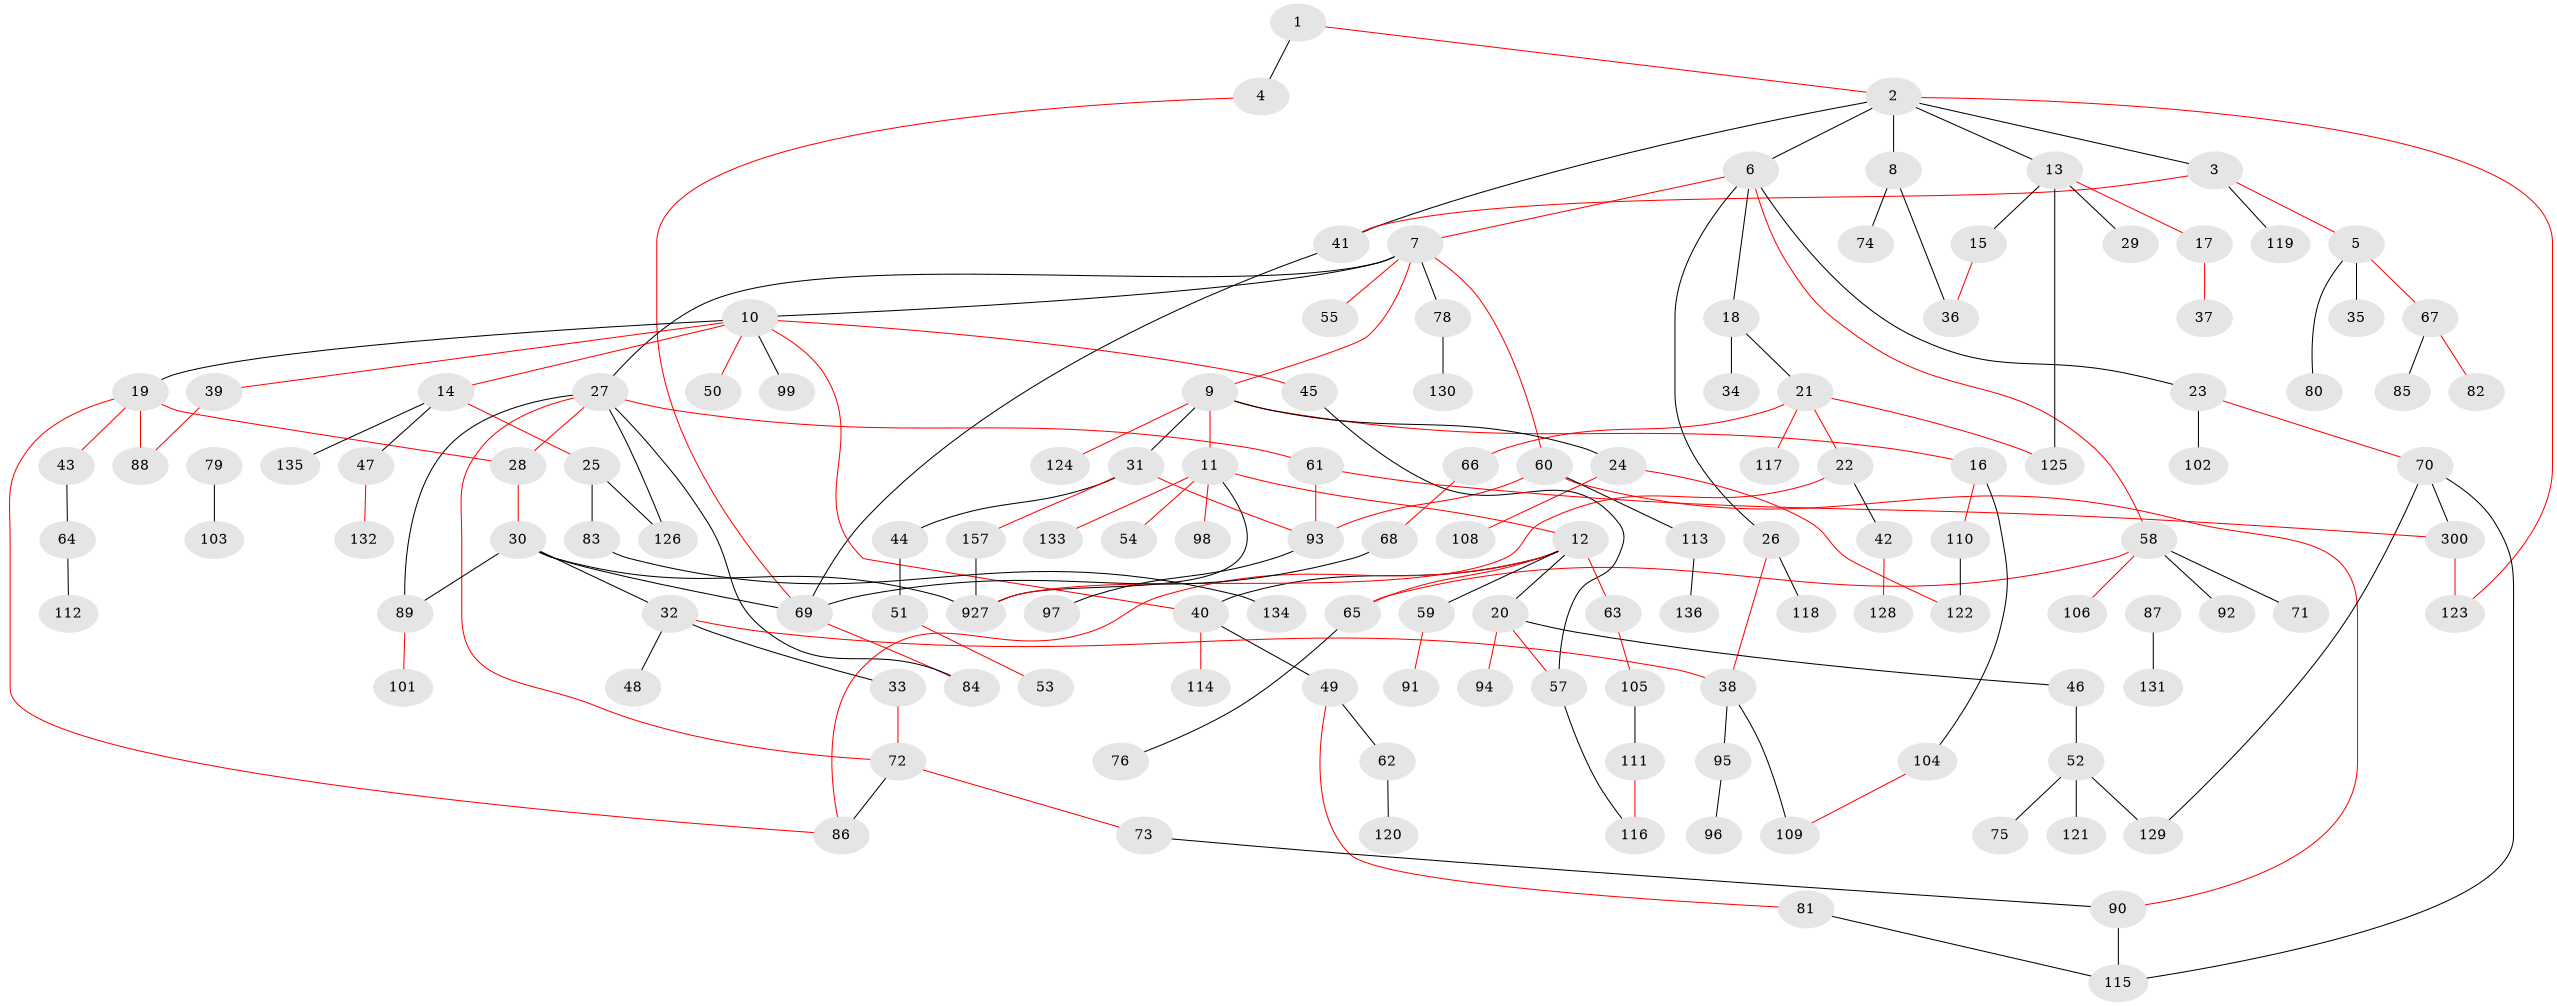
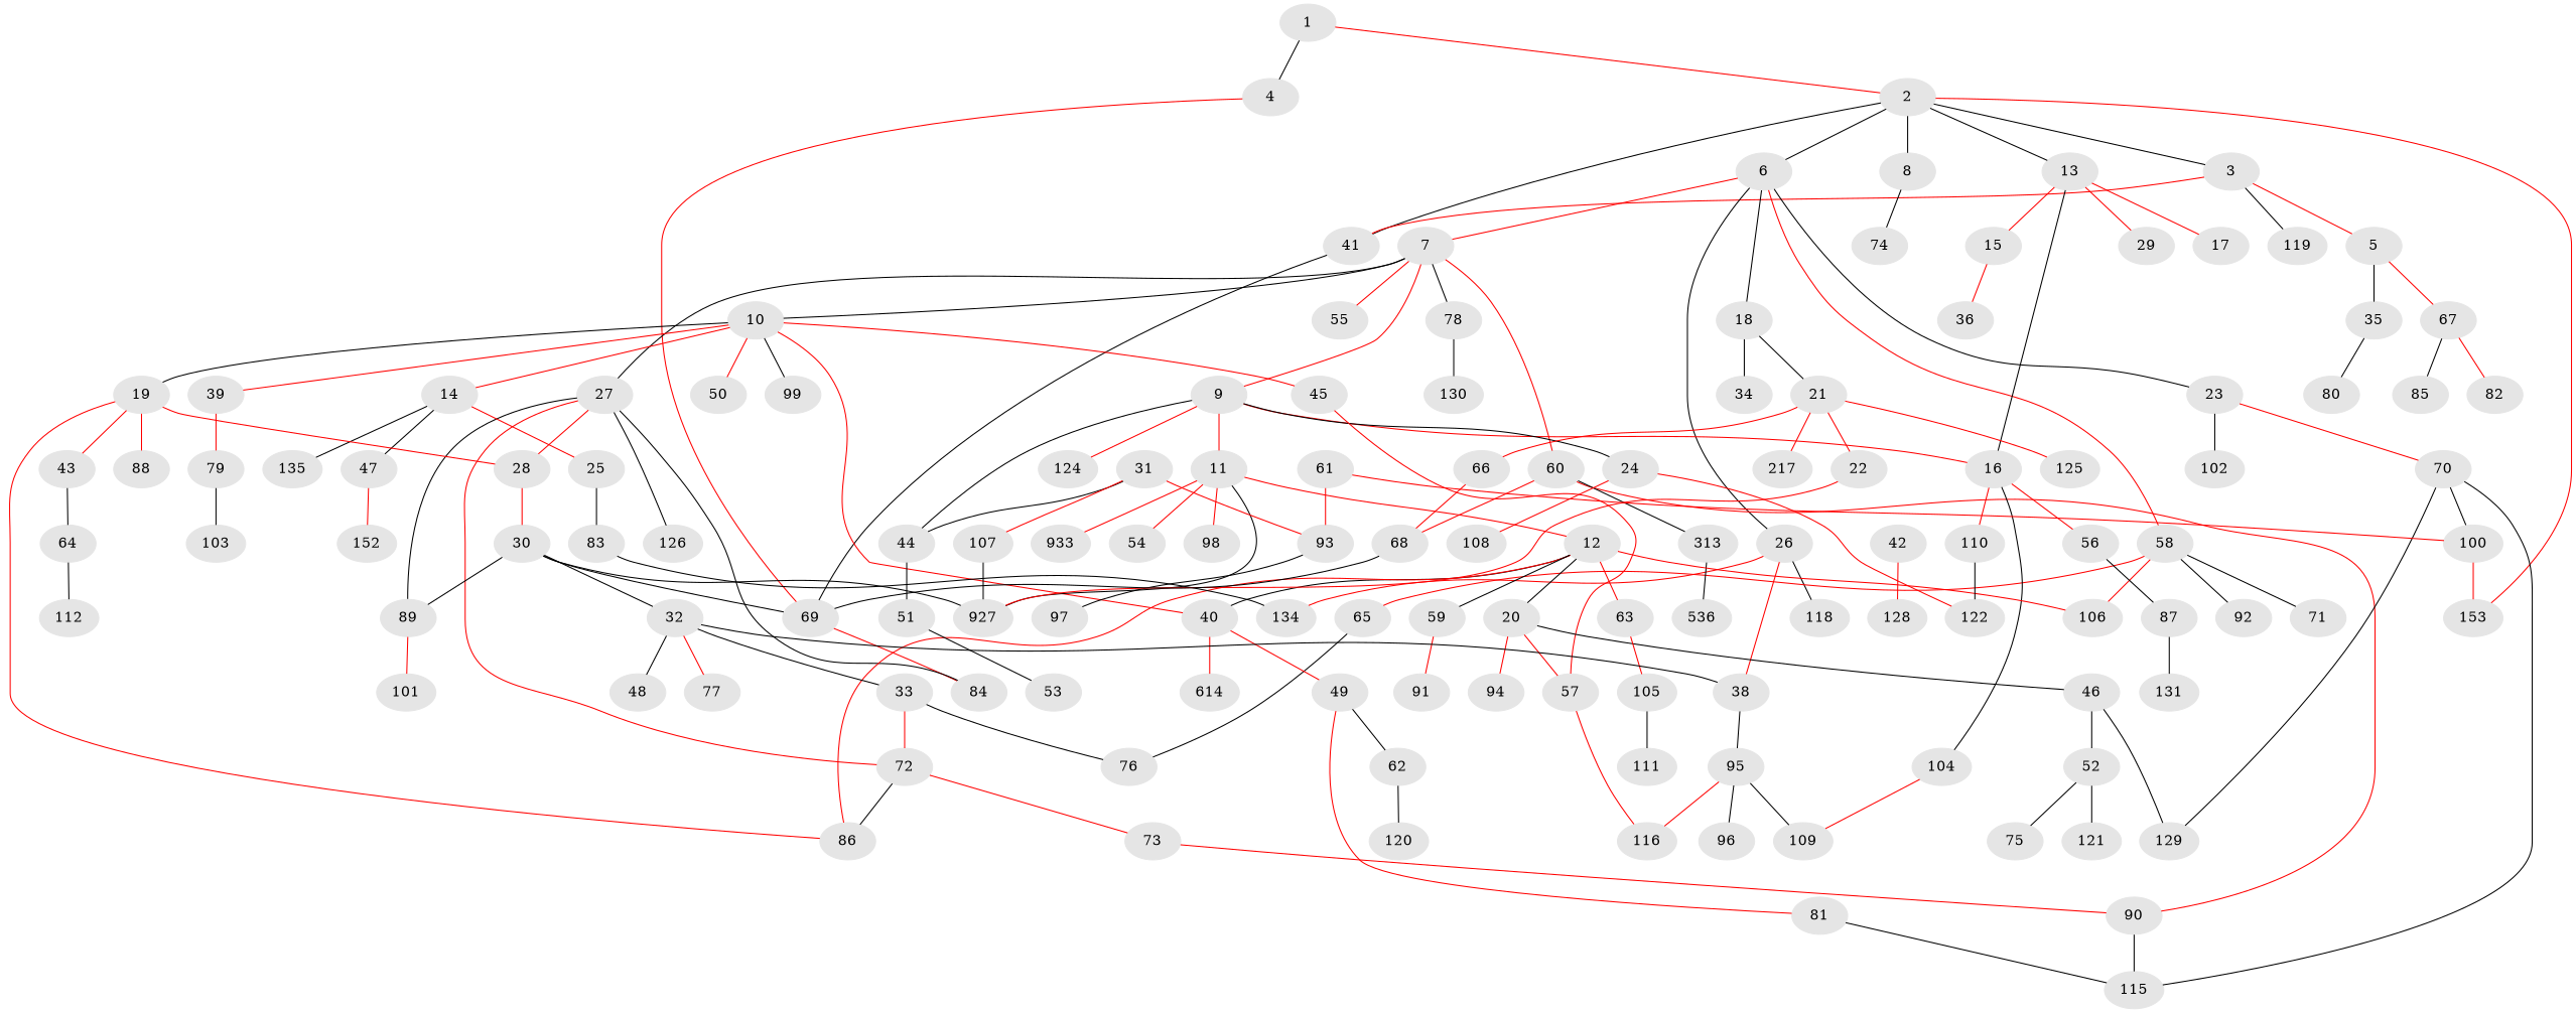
  graph {
    node [color=gray90 style=filled]
    edge [color=black]
    1
    2
    4
    3
    6
    8
    13
    41
-   123
+   123 [label=153]
    69
    5
    119
    7
    18
    23
    26
    58
    36
    74
    15
    17
    29
    125
    35
    67
    80
    84
    82
    85
    9
    10
    27
    55
    60
    78
    21
    34
    70
    102
    38
    118
    134
    106
    65
    71
    92
    11
    16
    24
    31
    124
    14
    19
    39
    40
    45
    50
    99
    28
    126
    61
    72
    89
    93
    90
-   113
+   113 [label=313]
    130
    12
    54
    98
    n71 [label=927]
-   133
+   133 [label=933]
+   56
    104
    110
    108
    122
    44
-   107 [label=157]
+   107
    25
    47
    135
    86
    43
    88
    79
    49
-   114
+   114 [label=614]
    57
    20
    59
    63
    46
    94
    91
    105
-   37
    83
-   132
+   132 [label=152]
    87
    109
    22
    66
-   117
+   117 [label=217]
    30
    64
    52
    116
    42
    68
    128
    129
-   100 [label=300]
+   100
    115
    95
    73
    101
    32
    33
    48
+   77
    51
    97
    76
    96
    103
    62
    81
    112
    53
    75
    121
    120
    131
-   136
+   136 [label=536]
    111
    1 -- 2 [color=red]
    1 -- 4
    2 -- 3
    2 -- 6
    2 -- 8
    2 -- 13
    2 -- 41
    2 -- 123 [color=red]
    4 -- 69 [color=red]
    3 -- 41 [color=red]
    3 -- 5 [color=red]
    3 -- 119
    6 -- 7 [color=red]
    6 -- 18
    6 -- 23
    6 -- 26
    6 -- 58 [color=red]
-   8 -- 36
    8 -- 74
-   13 -- 15
+   13 -- 15 [color=red]
    13 -- 17 [color=red]
-   13 -- 29
-   13 -- 125
+   13 -- 29 [color=red]
+   13 -- 16
    41 -- 69
    69 -- 84 [color=red]
    5 -- 35
    5 -- 67 [color=red]
-   5 -- 80
+   35 -- 80
    7 -- 9 [color=red]
    7 -- 10
    7 -- 27
    7 -- 55 [color=red]
    7 -- 60 [color=red]
    7 -- 78
    18 -- 21
    18 -- 34
    23 -- 70 [color=red]
    23 -- 102
    26 -- 38 [color=red]
    26 -- 118
+   26 -- 134 [color=red]
    58 -- 106 [color=red]
    58 -- 65 [color=red]
    58 -- 71
    58 -- 92
    15 -- 36 [color=red]
-   17 -- 37 [color=red]
    67 -- 82 [color=red]
    67 -- 85
    9 -- 11 [color=red]
    9 -- 16 [color=red]
    9 -- 24
-   9 -- 31
+   9 -- 44
    9 -- 124 [color=red]
    10 -- 14 [color=red]
    10 -- 19
    10 -- 39 [color=red]
    10 -- 40 [color=red]
    10 -- 45 [color=red]
    10 -- 50 [color=red]
    10 -- 99
    27 -- 84
    27 -- 28 [color=red]
    27 -- 126
-   27 -- 61 [color=red]
    27 -- 72 [color=red]
    27 -- 89
-   60 -- 93 [color=red]
+   60 -- 68 [color=red]
    60 -- 90 [color=red]
    60 -- 113
    78 -- 130
    21 -- 125 [color=red]
    21 -- 22 [color=red]
    21 -- 66 [color=red]
    21 -- 117 [color=red]
    70 -- 129
    70 -- 100
    70 -- 115
    38 -- 95
    65 -- 76
    11 -- 12 [color=red]
    11 -- 54 [color=red]
    11 -- 98 [color=red]
    11 -- n71
    11 -- 133 [color=red]
+   16 -- 56 [color=red]
    16 -- 104
    16 -- 110 [color=red]
    24 -- 108 [color=red]
    24 -- 122 [color=red]
    31 -- 93 [color=red]
    31 -- 44
    31 -- 107 [color=red]
    14 -- 25 [color=red]
    14 -- 47
    14 -- 135
    19 -- 28 [color=red]
    19 -- 86 [color=red]
    19 -- 43 [color=red]
    19 -- 88 [color=red]
-   39 -- 88 [color=red]
-   40 -- 49
+   39 -- 79 [color=red]
+   40 -- 49 [color=red]
    40 -- 114 [color=red]
-   45 -- 57
+   45 -- 57 [color=red]
    28 -- 30 [color=red]
    61 -- 93 [color=red]
    61 -- 100 [color=red]
    72 -- 86
    72 -- 73 [color=red]
    89 -- 101 [color=red]
    93 -- 97
    90 -- 115
    113 -- 136
-   12 -- 65 [color=red]
+   12 -- 106 [color=red]
    12 -- 40
    12 -- 86 [color=red]
    12 -- 20
    12 -- 59
    12 -- 63 [color=red]
+   56 -- 87
    104 -- 109 [color=red]
    110 -- 122
    44 -- 51
    107 -- n71
-   25 -- 126
    25 -- 83
    47 -- 132 [color=red]
    43 -- 64
    79 -- 103
    49 -- 62
    49 -- 81 [color=red]
-   57 -- 116
+   57 -- 116 [color=red]
    20 -- 57 [color=red]
    20 -- 46
    20 -- 94 [color=red]
    59 -- 91 [color=red]
    63 -- 105 [color=red]
    46 -- 52
    105 -- 111
    83 -- 134
    87 -- 131
    22 -- n71 [color=red]
-   22 -- 42
    66 -- 68 [color=red]
    30 -- 69
    30 -- 89
    30 -- n71
    30 -- 32
    64 -- 112
-   52 -- 129
+   46 -- 129
    52 -- 75
    52 -- 121
    42 -- 128 [color=red]
    68 -- 69
    100 -- 123 [color=red]
-   38 -- 109
+   95 -- 109
    95 -- 96
-   73 -- 90
-   32 -- 38 [color=red]
+   73 -- 90 [color=red]
+   32 -- 38
    32 -- 33
    32 -- 48
+   32 -- 77 [color=red]
    33 -- 72 [color=red]
-   51 -- 53 [color=red]
+   33 -- 76
+   51 -- 53
    62 -- 120
    81 -- 115
-   111 -- 116 [color=red]
+   95 -- 116 [color=red]
  }
